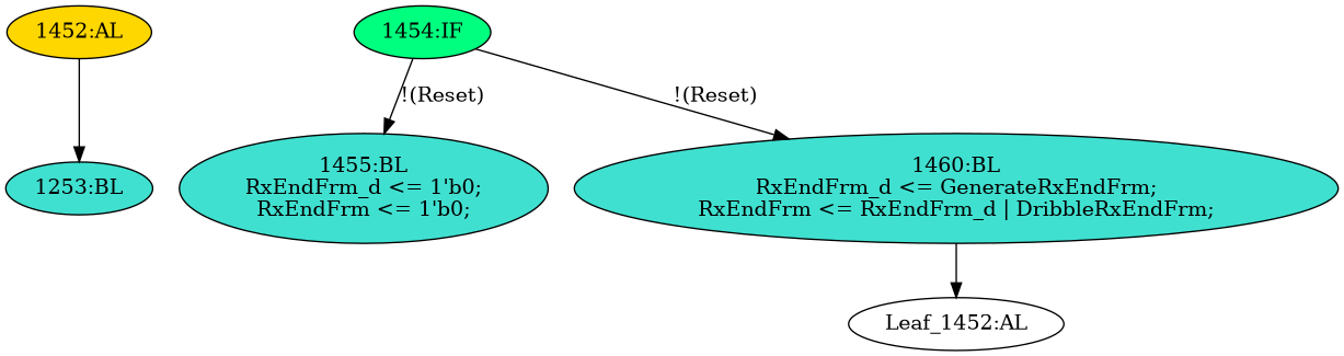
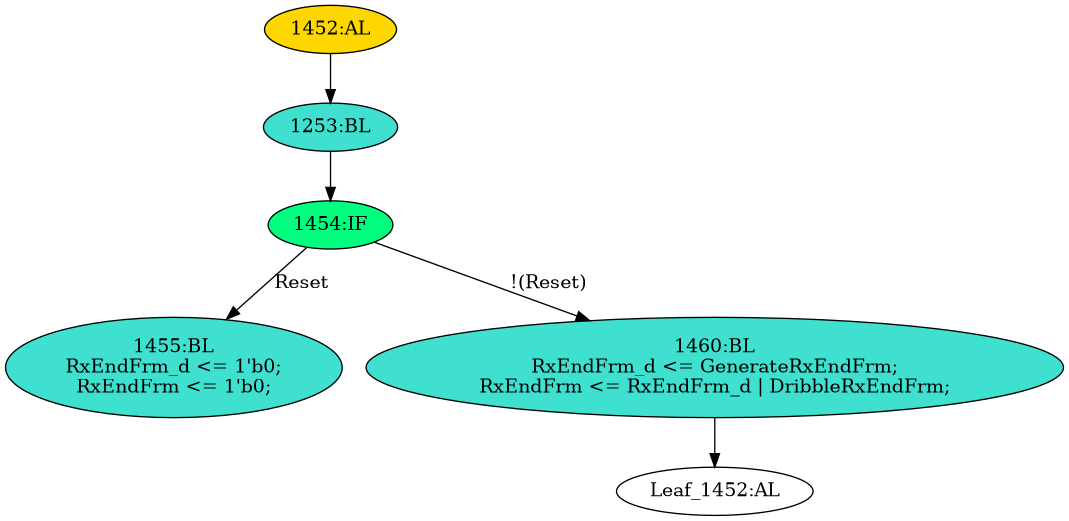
  strict digraph {
    node [fillcolor=turquoise statements="[]" style=filled typ=Block]
    edge [cond="[]" lineno=None]
    n1 [ast="<pyverilog.vparser.ast.Always object at 0x7fb43032afd0>" clk_sens=True fillcolor=gold label="1452:AL" sens="['MRxClk', 'Reset']" typ=Always use_var="['Reset', 'RxEndFrm_d', 'GenerateRxEndFrm', 'DribbleRxEndFrm']"]
    n2 [ast="<pyverilog.vparser.ast.Block object at 0x7fb4302cb190>" label="1253:BL"]
    n3 [ast="<pyverilog.vparser.ast.IfStatement object at 0x7fb4302cb1d0>" fillcolor=springgreen label="1454:IF" typ=IfStatement]
    n4 [ast="<pyverilog.vparser.ast.Block object at 0x7fb4302cb550>" label="1455:BL\nRxEndFrm_d <= 1'b0;\nRxEndFrm <= 1'b0;" statements="[<pyverilog.vparser.ast.NonblockingSubstitution object at 0x7fb4302cb590>, <pyverilog.vparser.ast.NonblockingSubstitution object at 0x7fb4302cb6d0>]"]
    n5 [ast="<pyverilog.vparser.ast.Block object at 0x7fb4302cb210>" label="1460:BL\nRxEndFrm_d <= GenerateRxEndFrm;\nRxEndFrm <= RxEndFrm_d | DribbleRxEndFrm;" statements="[<pyverilog.vparser.ast.NonblockingSubstitution object at 0x7fb4302cb250>, <pyverilog.vparser.ast.NonblockingSubstitution object at 0x7fb4302cb390>]"]
    n6 [def_var="['RxEndFrm_d', 'RxEndFrm']" label="Leaf_1452:AL" fillcolor="" statements="" style="" typ=""]
    n1 -> n2
-   n3 -> n4 [cond="['Reset']" label="!(Reset)" lineno=1454]
+   n2 -> n3
+   n3 -> n4 [cond="['Reset']" label=Reset lineno=1454]
    n3 -> n5 [cond="['Reset']" label="!(Reset)" lineno=1454]
    n5 -> n6
  }
